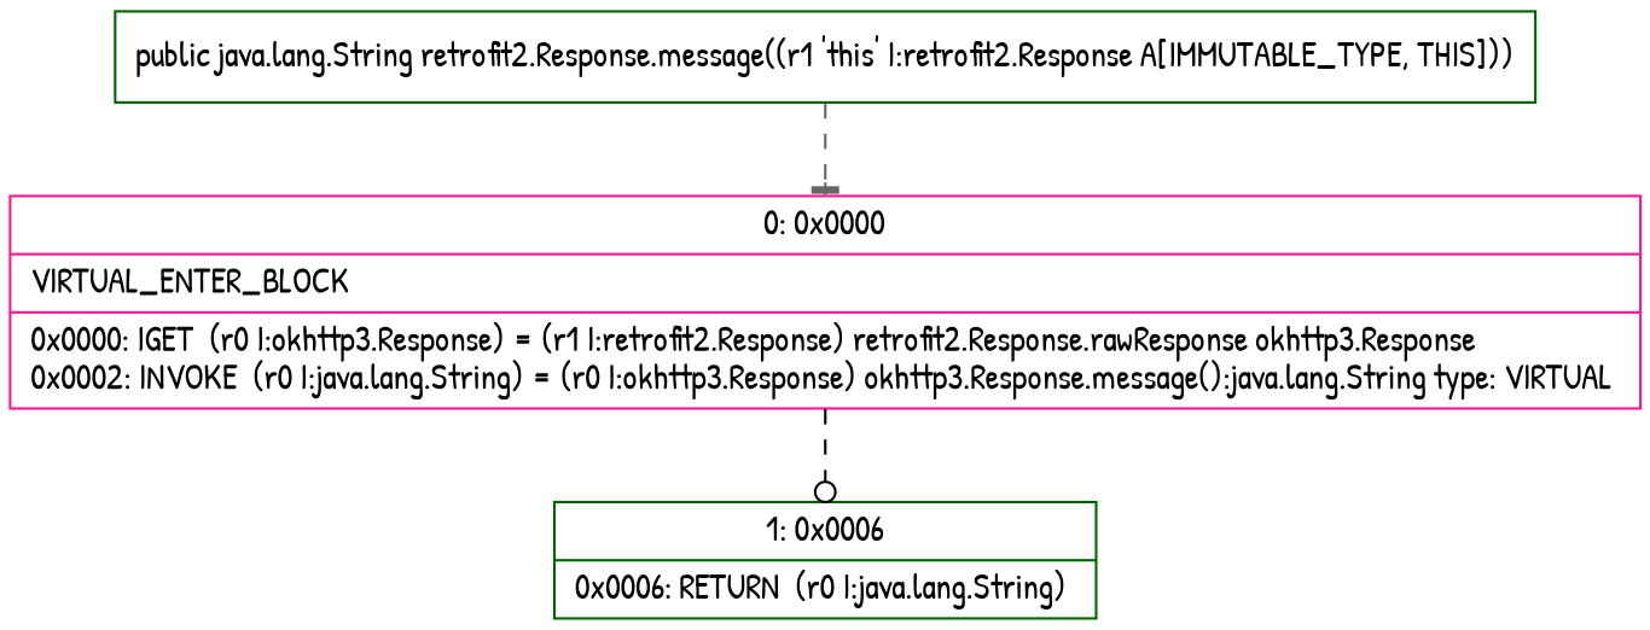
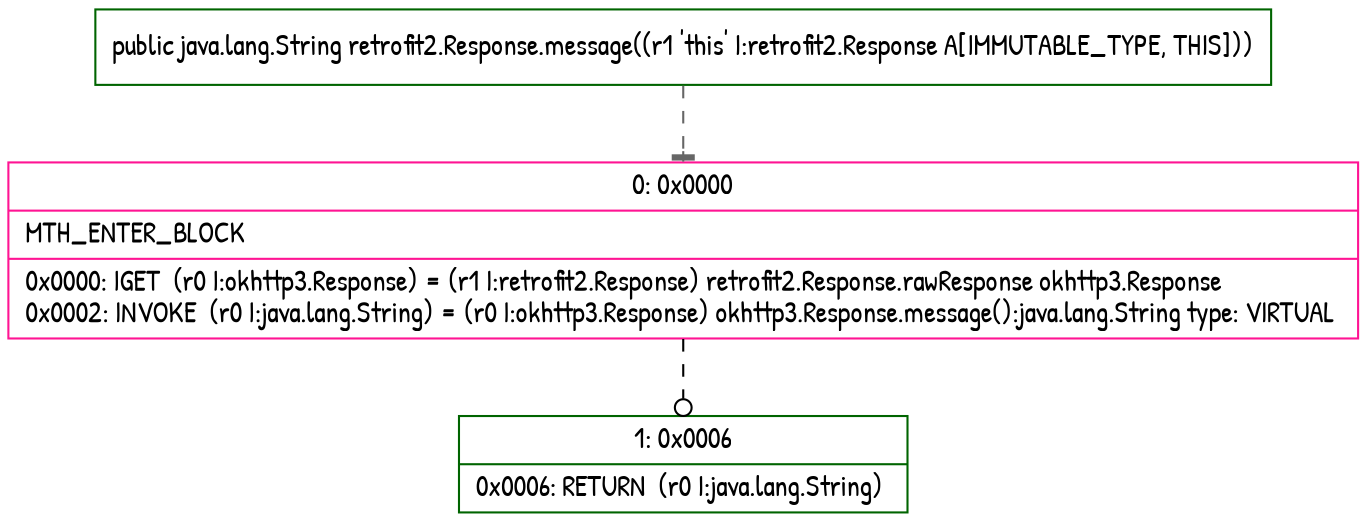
  digraph {
    fontname="Patrick Hand"
    node [shape=record color=darkgreen fontname="Patrick Hand"]
    edge [style=dashed fontname="Patrick Hand"]
-   n1 [label="{0\:\ 0x0000|VIRTUAL_ENTER_BLOCK\l|0x0000: IGET  (r0 I:okhttp3.Response) = (r1 I:retrofit2.Response) retrofit2.Response.rawResponse okhttp3.Response \l0x0002: INVOKE  (r0 I:java.lang.String) = (r0 I:okhttp3.Response) okhttp3.Response.message():java.lang.String type: VIRTUAL \l}" color=deeppink]
+   n1 [label="{0\:\ 0x0000|MTH_ENTER_BLOCK\l|0x0000: IGET  (r0 I:okhttp3.Response) = (r1 I:retrofit2.Response) retrofit2.Response.rawResponse okhttp3.Response \l0x0002: INVOKE  (r0 I:java.lang.String) = (r0 I:okhttp3.Response) okhttp3.Response.message():java.lang.String type: VIRTUAL \l}" color=deeppink]
    n2 [label="{1\:\ 0x0006|0x0006: RETURN  (r0 I:java.lang.String) \l}"]
    n3 [label="{public java.lang.String retrofit2.Response.message((r1 'this' I:retrofit2.Response A[IMMUTABLE_TYPE, THIS])) }"]
    n1 -> n2 [color=black arrowhead=odot]
    n3 -> n1 [color=gray40 arrowhead=tee]
  }
